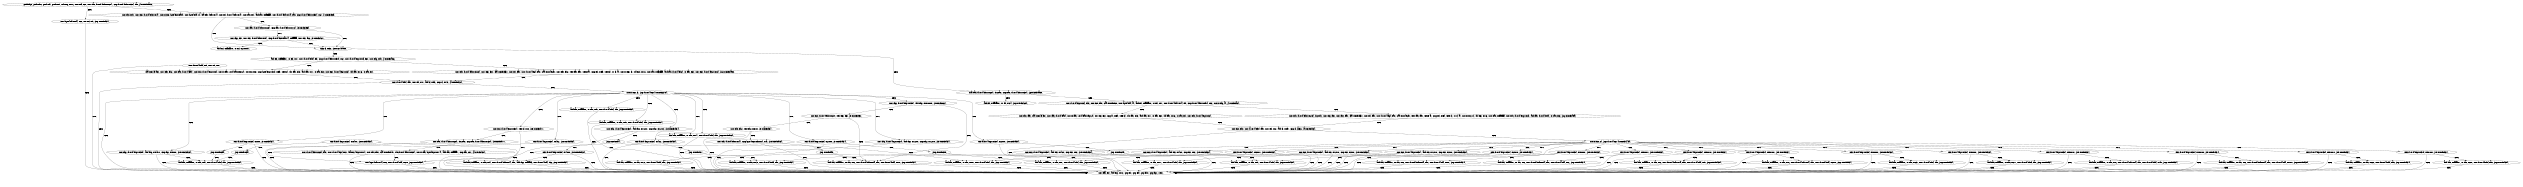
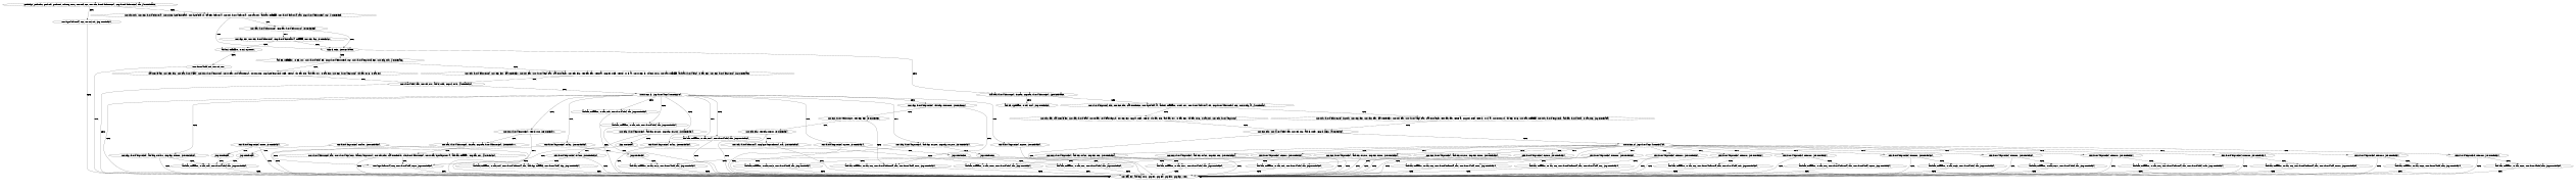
  digraph {
    n1 [label="'push ebp', 'push ebx', 'push edi', 'push esi', 'sub esp, 0x1c', 'mov edi, ecx', 'mov eax, dword [edx+0x28]', 'cmp dword [edx+0x38], eax', 'jle 0x8050a03', "]
    n2 [label="'mov byte [edi+0x4], 0x2', 'xor esi, esi', 'jmp 0x8050b34', "]
    n3 [label="'mov ebx, edx', 'mov ecx, dword [edx+0x4]', 'movzx ecx, byte [ecx+eax]', 'mov byte [edi], cl', 'lea edx, [edi+0x4]', 'mov esi, dword [edi+0x4]', 'mov eax, esi', 'and eax, 0xff9fffff', 'mov dword [edi+0x4], eax', 'cmp dword [ebx+0x50], 0x2', 'jl 0x805098f', "]
    n4 [label="'mov eax, esi', 'add esp, 0x1c', 'pop esi', 'pop edi', 'pop ebx', 'pop ebp', 'retn', "]
    n5 [label="'cmp cl, 0x5c', 'jne 0x8040a0e',"]
    n6 [label="'mov eax, dword [ebx+0x28]', 'cmp eax, dword [ebx+0x1c]', 'je 0x805098f', "]
    n7 [label="'and esi, 0xff9fff00', 'or esi, 0x1', 'mov dword [edx], esi', 'cmp dword [ebx+0x50], 0x2', 'mov dword [esp+0xc], ecx', 'mov ebp, edx', 'jl 0x8050a6c', "]
    n8 [label="'mov eax, dword [ebx+0x28]', 'inc eax', 'cmp eax, dword [ebx+0x30]', 'jge 0x8050a5e', "]
    n9 [label="'mov ebp, ecx', 'mov ecx, dword [ebx+0x8]', 'cmp dword [ecx+eax*4], 0xffffffff', 'mov ecx, ebp', 'je 0x8050b21', "]
    n10 [label="'call 0x8049450', 'mov edx, ebp', 'mov eax, dword [eax]', 'mov ecx, dword [esp+0xc]', 'movzx eax, word [eax+ecx*2]', 'xor ecx, ecx', 'cmp byte [esp+0xc], 0x5f', 'sete cl', 'shr eax, 0x3', 'and eax, 0x1', 'or eax, ecx', 'mov ecx, dword [esp+0xc]', 'shl eax, 0x16', 'or eax, esi', "]
    n11 [label="'mov edx, dword [ebx+0x28]', 'mov ecx, ebx', 'call 0x8050f30', 'mov esi, eax', 'mov dword [esp], eax', 'call 0x80492f0', 'mov edx, ebp', 'test eax, eax', 'setne al', 'cmp esi, 0x5f', 'sete cl', 'or cl, al', 'movzx ecx, cl', 'shl ecx, 0x16', 'mov eax, 0xffbfffff', 'and eax, dword [ebp]', 'or eax, ecx', 'mov ecx, dword [esp+0xc]', 'jmp 0x8050a98', "]
-   n12 [label="'and esi, 0xff9fff00', 'or esi, 0x24', 'jmp 0x8050b2d', "]
+   n12 [label="'and esi, 0jge9fff00', 'or esi, 0x24', 'jmp 0x8050b2d',"]
    n13 [label="'mov dword [esp+0xc], edx', 'mov ecx, ebx', 'call 0x8050ec0', 'mov byte [edi], al', 'and esi, 0xff9fff00', 'or esi, 0x1', 'mov dword [edi+0x4], esi', 'cmp dword [ebx+0x50], 0x2', 'movzx ebp, al', 'jl 0x8050ac4', "]
    n14 [label="'and esi, 0xff9fff00', 'or esi, 0x200001', "]
    n15 [label="'mov dword [edx], eax', 'mov esi, 0x1', 'add cl, 0xf6', 'cmp cl, 0x73', 'ja 0x8050b34', "]
    n16 [label="'mov ebx, eax', 'call 0x8049450', 'mov eax, dword [eax]', 'movzx eax, word [eax+ebp*2]', 'xor ecx, ecx', 'cmp bl, 0x5f', 'sete cl', 'shr eax, 0x3', 'and eax, 0x1', 'or eax, ecx', 'shl eax, 0x16', 'or eax, esi', 'mov edx, dword [esp+0xc]', "]
    n17 [label="'mov edx, dword [ebx+0x28]', 'inc edx', 'mov ecx, ebx', 'mov ebx, eax', 'call 0x8050f30', 'mov esi, eax', 'mov dword [esp], eax', 'call 0x80492f0', 'test eax, eax', 'setne al', 'cmp esi, 0x5f', 'sete cl', 'or cl, al', 'movzx ecx, cl', 'shl ecx, 0x16', 'mov eax, 0xffbfffff', 'mov edx, dword [esp+0xc]', 'and eax, dword [edx]', 'or eax, ecx', 'jmp 0x8050aea', "]
    n18 [label="'mov dword [edx], esi', 'mov esi, 0x1', "]
    n19 [label="'movzx ecx, cl', 'jmp dword [ecx*4+0x805c278]', "]
    n20 [label="'mov ecx, ebx', 'mov dword [edx], eax', 'mov esi, 0x2', 'add cl, 0xd9', 'cmp cl, 0x56', 'ja 0x8050b34', "]
    n21 [label="'test dword [esp+0x30], 0x800', 'je 0x8050b34', "]
    n22 [label="'mov ecx, dword [esp+0x30]', 'test cl, 0x8', 'jne 0x8050b71', "]
    n23 [label="'test dword [esp+0x30], 0x2000', 'je 0x8050b34', "]
    n24 [label="'test dword [esp+0x30], 0x2000', 'je 0x8050b34', "]
    n25 [label="'and eax, 0xffffff00', 'or eax, 0xb', 'mov dword [edx], eax', 'jmp 0x8050b34', "]
    n26 [label="'test dword [esp+0x30], 0x402', 'jne 0x8050b34', "]
    n27 [label="'and eax, 0xffffff00', 'or eax, 0x5', 'mov dword [edx], eax', 'jmp 0x8050b34', "]
    n28 [label="'test dword [esp+0x30], 0x402', 'jne 0x8050b34', "]
    n29 [label="'and eax, 0xffffff00', 'or eax, 0x14', 'mov dword [edx], eax', 'jmp 0x8050b34', "]
    n30 [label="'mov ebp, dword [esp+0x30]', 'test ebp, 0x800008', 'je 0x8050c64', "]
    n31 [label="'mov ebp, dword [esp+0x30]', 'and ebp, 0x1200', 'cmp ebp, 0x1200', 'jne 0x8050b34', "]
    n32 [label="'mov ebp, dword [esp+0x30]', 'and ebp, 0x8400', 'cmp ebp, 0x8000', 'jne 0x8050b34', "]
    n33 [label="'mov ebp, dword [esp+0x30]', 'and ebp, 0x1200', 'cmp ebp, 0x1200', 'jne 0x8050b34', "]
    n34 [label="'movzx ecx, cl', 'jmp dword [ecx*4+0x805c448]', "]
    n35 [label="'jmp 0x8050c3a', "]
    n36 [label="'mov byte [edi+0x4], 0xc', 'mov dword [edi], 0x20', 'jmp 0x8050b34', "]
    n37 [label="'mov eax, dword [ebx+0x28]', 'inc eax', 'cmp eax, dword [ebx+0x30]', 'je 0x8050b71', "]
-   n38 [label="'jmp 2x8050cbe',"]
-   n39 [label="'jmp 0x8050cdb', "]
-   n41 [label="'jmp 0x8050d67', "]
+   n38 [label="'jmp 0x8050cbe', "]
+   n40 [label="'jmp 0x8050cfd', "]
    n42 [label="'mov ecx, dword [ebx+0x28]', 'test ecx, ecx', 'je 0x8050bf3', "]
    n43 [label="'and eax, 0xffffff00', 'or eax, 0xc', 'mov dword [edi+0x4], eax', 'mov dword [edi], 0x10', 'jmp 0x8050b34', "]
+   n44 [label="'jmp 0x8050e6c', "]
    n45 [label="'and eax, 0xffffff00', 'or eax, 0xa', 'mov dword [edx], eax', 'jmp 0x8050b34', "]
-   n46 [label="'jmp 0x8050ea4', "]
+   n46 [label="'jmp 1x8050ea4',"]
    n47 [label="'mov dword [ebx+0x28], eax', 'mov dword [esp], ecx', 'lea ecx, [esp+0x10]', 'mov edx, ebx', 'call 0x8050940', 'dec dword [ebx+0x28]', 'movzx eax, byte [esp+0x14]', 'add eax, 0xfffffff7', 'cmp eax, 0x1', 'ja 0x8050b34', "]
    n48 [label="'and eax, 0xffffff00', 'or eax, 0x8', 'mov dword [edx], eax', 'jmp 0x8050b34', "]
    n49 [label="'and eax, 0xffffff00', 'or eax, 0x9', 'mov dword [edx], eax', 'jmp 0x8050b34', "]
    n50 [label="'and eax, 0xffffff00', 'or eax, 0x12', 'mov dword [edx], eax', 'jmp 0x8050b34', "]
    n51 [label="'and eax, 0xffffff00', 'or eax, 0x13', 'mov dword [edx], eax', 'jmp 0x8050b34', "]
    n52 [label="'mov edx, ebp', 'test ebp, 8x800', 'je 0x8050b34',"]
    n53 [label="'and eax, 0xffffff00', 'or eax, 0x17', 'mov dword [edx], eax', 'jmp 0x8050b34', "]
    n54 [label="'and eax, 0xffffff00', 'or eax, 0x18', 'mov dword [edx], eax', 'jmp 0x8050b34', "]
    n55 [label="'test dword [esp+0x30], 0x4000', 'jne 0x8050b34', "]
    n56 [label="'test dword [esp+0x30], 0x80000', 'jne 0x8050b34', "]
    n57 [label="'test dword [esp+0x30], 0x2000', 'jne 0x8050b34', "]
    n58 [label="'test dword [esp+0x30], 0x2000', 'jne 0x8050b34', "]
    n59 [label="'mov ecx, dword [esp+0x30]', 'and ecx, 0x402', 'cmp ecx, 0x2', 'jne 0x8050b34', "]
    n60 [label="'test dword [esp+0x30], 0x80000', 'jne 0x8050b34', "]
    n61 [label="'test dword [esp+0x30], 0x80000', 'jne 0x8050b34', "]
    n62 [label="'mov ecx, dword [esp+0x30]', 'and ecx, 0x402', 'cmp ecx, 0x2', 'jne 0x8050b34', "]
    n63 [label="'test dword [esp+0x30], 0x80000', 'jne 0x8050b34', "]
    n64 [label="'test dword [esp+0x30], 0x80000', 'jne 0x8050b34', "]
    n65 [label="'test dword [esp+0x30], 0x80000', 'jne 0x8050b34', "]
    n66 [label="'test dword [esp+0x30], 0x80000', 'jne 0x8050b34', "]
    n67 [label="'test dword [esp+0x30], 0x80000', 'jne 0x8050b34', "]
    n68 [label="'test dword [esp+0x30], 0x80000', 'jne 0x8050b34', "]
    n69 [label="'test dword [esp+0x30], 0x80000', 'jne 0x8050b34', "]
    n70 [label="'mov ecx, dword [esp+0x30]', 'and ecx, 0x1200', 'cmp ecx, 0x200', 'jne 0x8050b34', "]
    n71 [label="'mov ecx, dword [esp+0x30]', 'and ecx, 0x1200', 'cmp ecx, 0x200', 'jne 0x8050b34', "]
    n72 [label="'mov edx, dword [ebx+0x4]', 'cmp byte [ecx+edx-0x1], 0xa', 'jne 0x8050b34', "]
    n73 [label="'and eax, 0xffffff00', 'or eax, 0x4', 'mov dword [edi+0x4], eax', 'add ebp, 0xffffffcf', 'mov dword [edi], ebp', 'jmp 0x8050b34', "]
    n74 [label="'and eax, 0xffffff00', 'or eax, 0xc', 'mov dword [edi+0x4], eax', 'mov dword [edi], 0x80', 'jmp 0x8050b34', "]
    n75 [label="'and eax, 0xffffff00', 'or eax, 0xc', 'mov dword [edi+0x4], eax', 'mov dword [edi], 0x6', 'jmp 0x8050b34', "]
    n76 [label="'and eax, 0xffffff00', 'or eax, 0xc', 'mov dword [edi+0x4], eax', 'mov dword [edi], 0x9', 'jmp 0x8050b34', "]
    n77 [label="'and eax, 0xffffff00', 'or eax, 0xc', 'mov dword [edi+0x4], eax', 'mov dword [edi], 0x200', 'jmp 0x8050b34', "]
    n78 [label="'and eax, 0xffffff00', 'or eax, 0x23', 'mov dword [edx], eax', 'jmp 0x8050b34', "]
    n79 [label="'and eax, 0xffffff00', 'or eax, 0x21', 'mov dword [edx], eax', 'jmp 0x8050b34', "]
    n80 [label="'and eax, 0xffffff00', 'or eax, 0xc', 'mov dword [edi+0x4], eax', 'mov dword [edi], 0x40', 'jmp 0x8050b34', "]
    n81 [label="'and eax, 0xffffff00', 'or eax, 0xc', 'mov dword [edi+0x4], eax', 'mov dword [edi], 0x100', 'jmp 0x8050b34', "]
    n82 [label="'and eax, 0xffffff00', 'or eax, 0x22', 'mov dword [edx], eax', 'jmp 0x8050b34', "]
    n83 [label="'and eax, 0xffffff00', 'or eax, 0x20', 'mov dword [edx], eax', 'jmp 0x8050b34', "]
    n84 [label="'test dword [esp+0x30], 0x8400', 'jne 0x8050b34', "]
    n85 [label="'jmp 0x8050c3a', "]
-   n86 [label="'jmp 0x8050bf3', "]
    n1 -> n2 [label=CFG]
    n1 -> n3 [label=CFG]
    n2 -> n4 [label=CFG]
    n3 -> n5 [label=CFG]
    n3 -> n6 [label=CFG]
    n5 -> n7 [label=CFG]
    n5 -> n8 [label=CFG]
    n6 -> n5 [label=CFG]
    n6 -> n9 [label=CFG]
    n7 -> n10 [label=CFG]
    n7 -> n11 [label=CFG]
    n8 -> n12 [label=CFG]
    n8 -> n13 [label=CFG]
    n9 -> n5 [label=CFG]
    n9 -> n14 [label=CFG]
    n10 -> n15 [label=CFG]
    n11 -> n15 [label=CFG]
    n13 -> n16 [label=CFG]
    n13 -> n17 [label=CFG]
+   n14 -> n18 [label=CFG]
    n15 -> n4 [label=CFG]
    n15 -> n19 [label=CFG]
    n16 -> n20 [label=CFG]
    n17 -> n20 [label=CFG]
    n18 -> n4 [label=CFG]
    n19 -> n4 [label=CFG]
-   n19 -> n21 [label=CFG]
    n19 -> n22 [label=CFG]
    n19 -> n23 [label=CFG]
    n19 -> n24 [label=CFG]
    n19 -> n25 [label=CFG]
    n19 -> n26 [label=CFG]
    n19 -> n27 [label=CFG]
    n19 -> n28 [label=CFG]
    n19 -> n29 [label=CFG]
    n19 -> n30 [label=CFG]
    n19 -> n31 [label=CFG]
    n19 -> n32 [label=CFG]
    n19 -> n33 [label=CFG]
    n20 -> n4 [label=CFG]
    n20 -> n34 [label=CFG]
    n21 -> n4 [label=CFG]
    n21 -> n35 [label=CFG]
    n22 -> n36 [label=CFG]
    n22 -> n37 [label=CFG]
    n23 -> n4 [label=CFG]
    n23 -> n38 [label=CFG]
    n24 -> n4 [label=CFG]
-   n24 -> n39 [label=CFG]
    n25 -> n4 [label=CFG]
    n26 -> n4 [label=CFG]
+   n26 -> n40 [label=CFG]
    n27 -> n4 [label=CFG]
    n28 -> n4 [label=CFG]
-   n28 -> n41 [label=CFG]
    n29 -> n4 [label=CFG]
    n30 -> n42 [label=CFG]
    n30 -> n43 [label=CFG]
    n31 -> n4 [label=CFG]
+   n31 -> n44 [label=CFG]
    n32 -> n4 [label=CFG]
    n32 -> n45 [label=CFG]
    n33 -> n4 [label=CFG]
    n33 -> n46 [label=CFG]
    n34 -> n4 [label=CFG]
    n34 -> n56 [label=CFG]
    n34 -> n57 [label=CFG]
    n34 -> n58 [label=CFG]
    n34 -> n59 [label=CFG]
    n34 -> n60 [label=CFG]
    n34 -> n61 [label=CFG]
    n34 -> n62 [label=CFG]
    n34 -> n63 [label=CFG]
    n34 -> n64 [label=CFG]
    n34 -> n65 [label=CFG]
    n34 -> n66 [label=CFG]
    n34 -> n67 [label=CFG]
    n34 -> n68 [label=CFG]
    n34 -> n69 [label=CFG]
    n34 -> n70 [label=CFG]
    n34 -> n71 [label=CFG]
    n35 -> n45 [label=CFG]
    n36 -> n4 [label=CFG]
    n37 -> n36 [label=CFG]
    n37 -> n47 [label=CFG]
    n38 -> n48 [label=CFG]
-   n39 -> n49 [label=CFG]
-   n41 -> n51 [label=CFG]
+   n40 -> n50 [label=CFG]
    n42 -> n43 [label=CFG]
    n42 -> n52 [label=CFG]
    n43 -> n4 [label=CFG]
+   n44 -> n53 [label=CFG]
    n45 -> n4 [label=CFG]
    n46 -> n54 [label=CFG]
    n46 -> n55 [label=CFG]
    n47 -> n4 [label=CFG]
    n47 -> n36 [label=CFG]
    n48 -> n4 [label=CFG]
    n49 -> n4 [label=CFG]
    n50 -> n4 [label=CFG]
    n51 -> n4 [label=CFG]
    n52 -> n4 [label=CFG]
    n52 -> n72 [label=CFG]
    n53 -> n4 [label=CFG]
    n54 -> n4 [label=CFG]
    n55 -> n4 [label=CFG]
    n55 -> n73 [label=CFG]
    n56 -> n4 [label=CFG]
    n56 -> n74 [label=CFG]
    n57 -> n4 [label=CFG]
    n57 -> n48 [label=CFG]
    n58 -> n4 [label=CFG]
    n58 -> n49 [label=CFG]
    n59 -> n4 [label=CFG]
    n59 -> n50 [label=CFG]
    n60 -> n4 [label=CFG]
    n60 -> n75 [label=CFG]
    n61 -> n4 [label=CFG]
    n61 -> n76 [label=CFG]
    n62 -> n4 [label=CFG]
    n62 -> n51 [label=CFG]
    n63 -> n4 [label=CFG]
    n63 -> n77 [label=CFG]
    n64 -> n4 [label=CFG]
    n64 -> n78 [label=CFG]
    n65 -> n4 [label=CFG]
    n65 -> n79 [label=CFG]
    n66 -> n4 [label=CFG]
    n66 -> n80 [label=CFG]
    n67 -> n4 [label=CFG]
    n67 -> n81 [label=CFG]
    n68 -> n4 [label=CFG]
    n68 -> n82 [label=CFG]
    n69 -> n4 [label=CFG]
    n69 -> n83 [label=CFG]
    n70 -> n4 [label=CFG]
    n70 -> n53 [label=CFG]
    n71 -> n4 [label=CFG]
    n71 -> n54 [label=CFG]
    n72 -> n4 [label=CFG]
-   n72 -> n86 [label=CFG]
    n73 -> n4 [label=CFG]
    n74 -> n4 [label=CFG]
    n75 -> n4 [label=CFG]
    n76 -> n4 [label=CFG]
    n77 -> n4 [label=CFG]
    n78 -> n4 [label=CFG]
    n79 -> n4 [label=CFG]
    n80 -> n4 [label=CFG]
    n81 -> n4 [label=CFG]
    n82 -> n4 [label=CFG]
    n83 -> n4 [label=CFG]
    n84 -> n4 [label=CFG]
    n84 -> n85 [label=CFG]
    n85 -> n45 [label=CFG]
-   n86 -> n43 [label=CFG]
  }
